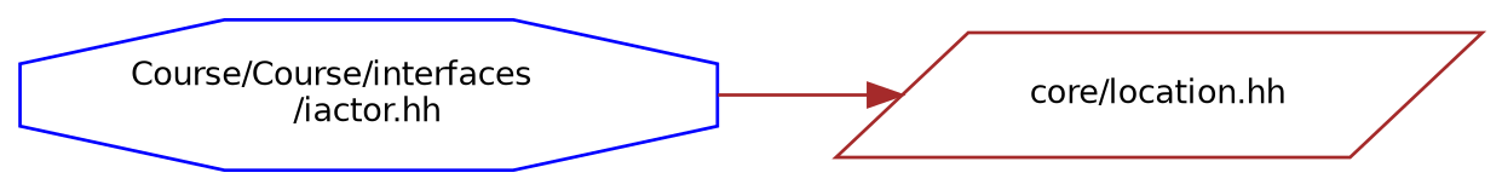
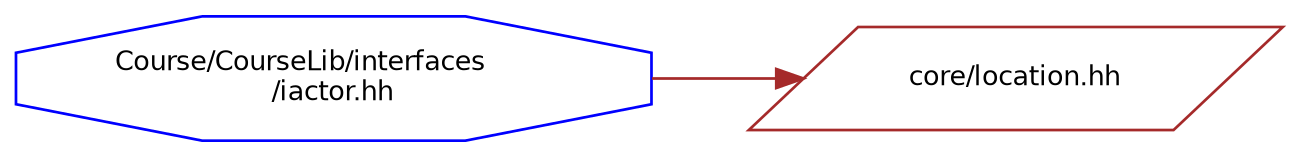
  digraph {
    rankdir=LR
    node [fillcolor=white fontname=Helvetica fontsize=10 style=filled]
-   n1 [color=blue fontcolor=black height=0.2 label="Course/Course/interfaces\l/iactor.hh" shape=octagon width=0.4]
+   n1 [color=blue fontcolor=black height=0.2 label="Course/CourseLib/interfaces\l/iactor.hh" shape=octagon width=0.4]
    n2 [color=brown height=0.2 label="core/location.hh" shape=parallelogram width=0.4]
    n1 -> n2 [color=brown fontname=Helvetica fontsize=10 labelfontname=Helvetica labelfontsize=10 style=solid]
  }
